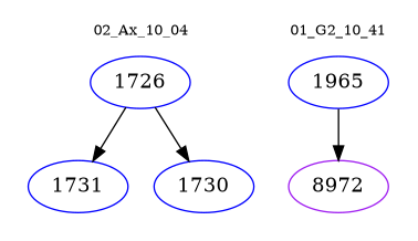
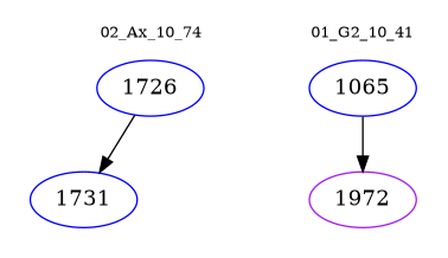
  digraph {
    node [color=blue]
    edge [color=black]
    n1 [label=1726]
    n2 [label=1731]
-   n3 [label=1730]
-   n4 [label=1965]
-   n5 [color=purple label=8972]
+   n4 [label=1065]
+   n5 [color=purple label=1972]
    subgraph cluster_1 {
      color=white
      fontsize=10
-     label="02_Ax_10_04"
+     label="02_Ax_10_74"
      n1
      n2
-     n3
    }
    subgraph cluster_2 {
      color=white
      fontsize=10
      label="01_G2_10_41"
      n4
      n5
    }
    n1 -> n2
-   n1 -> n3
    n4 -> n5
  }
